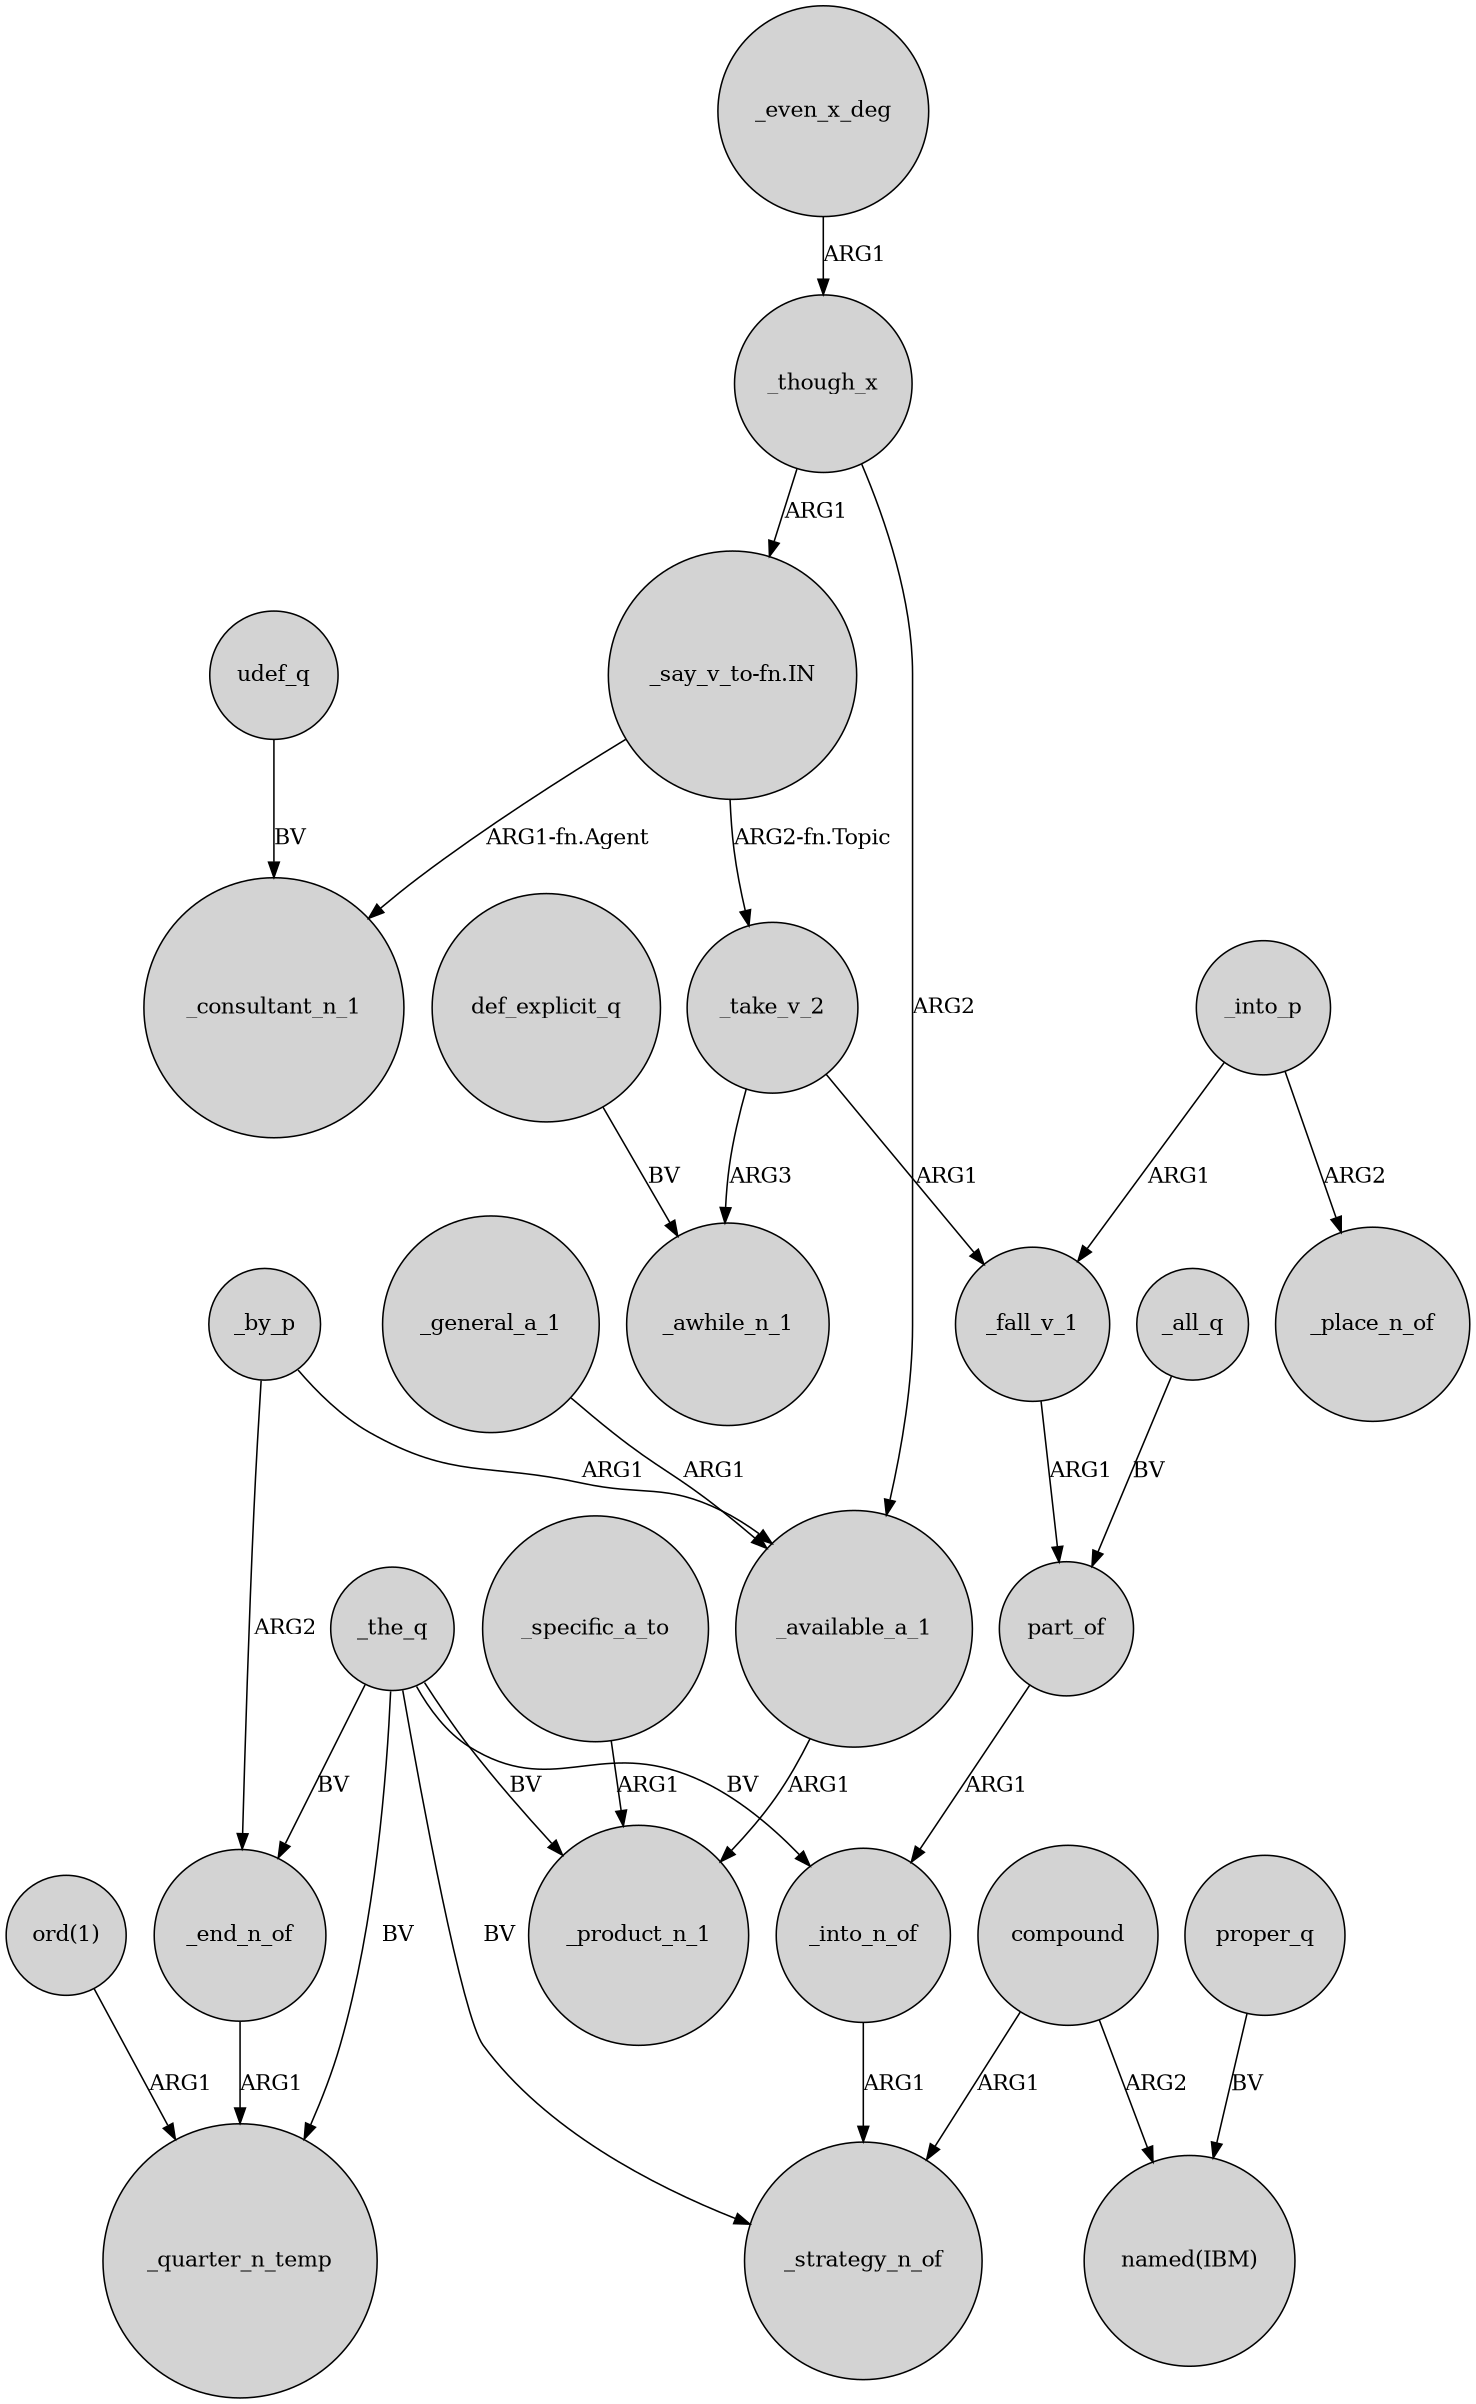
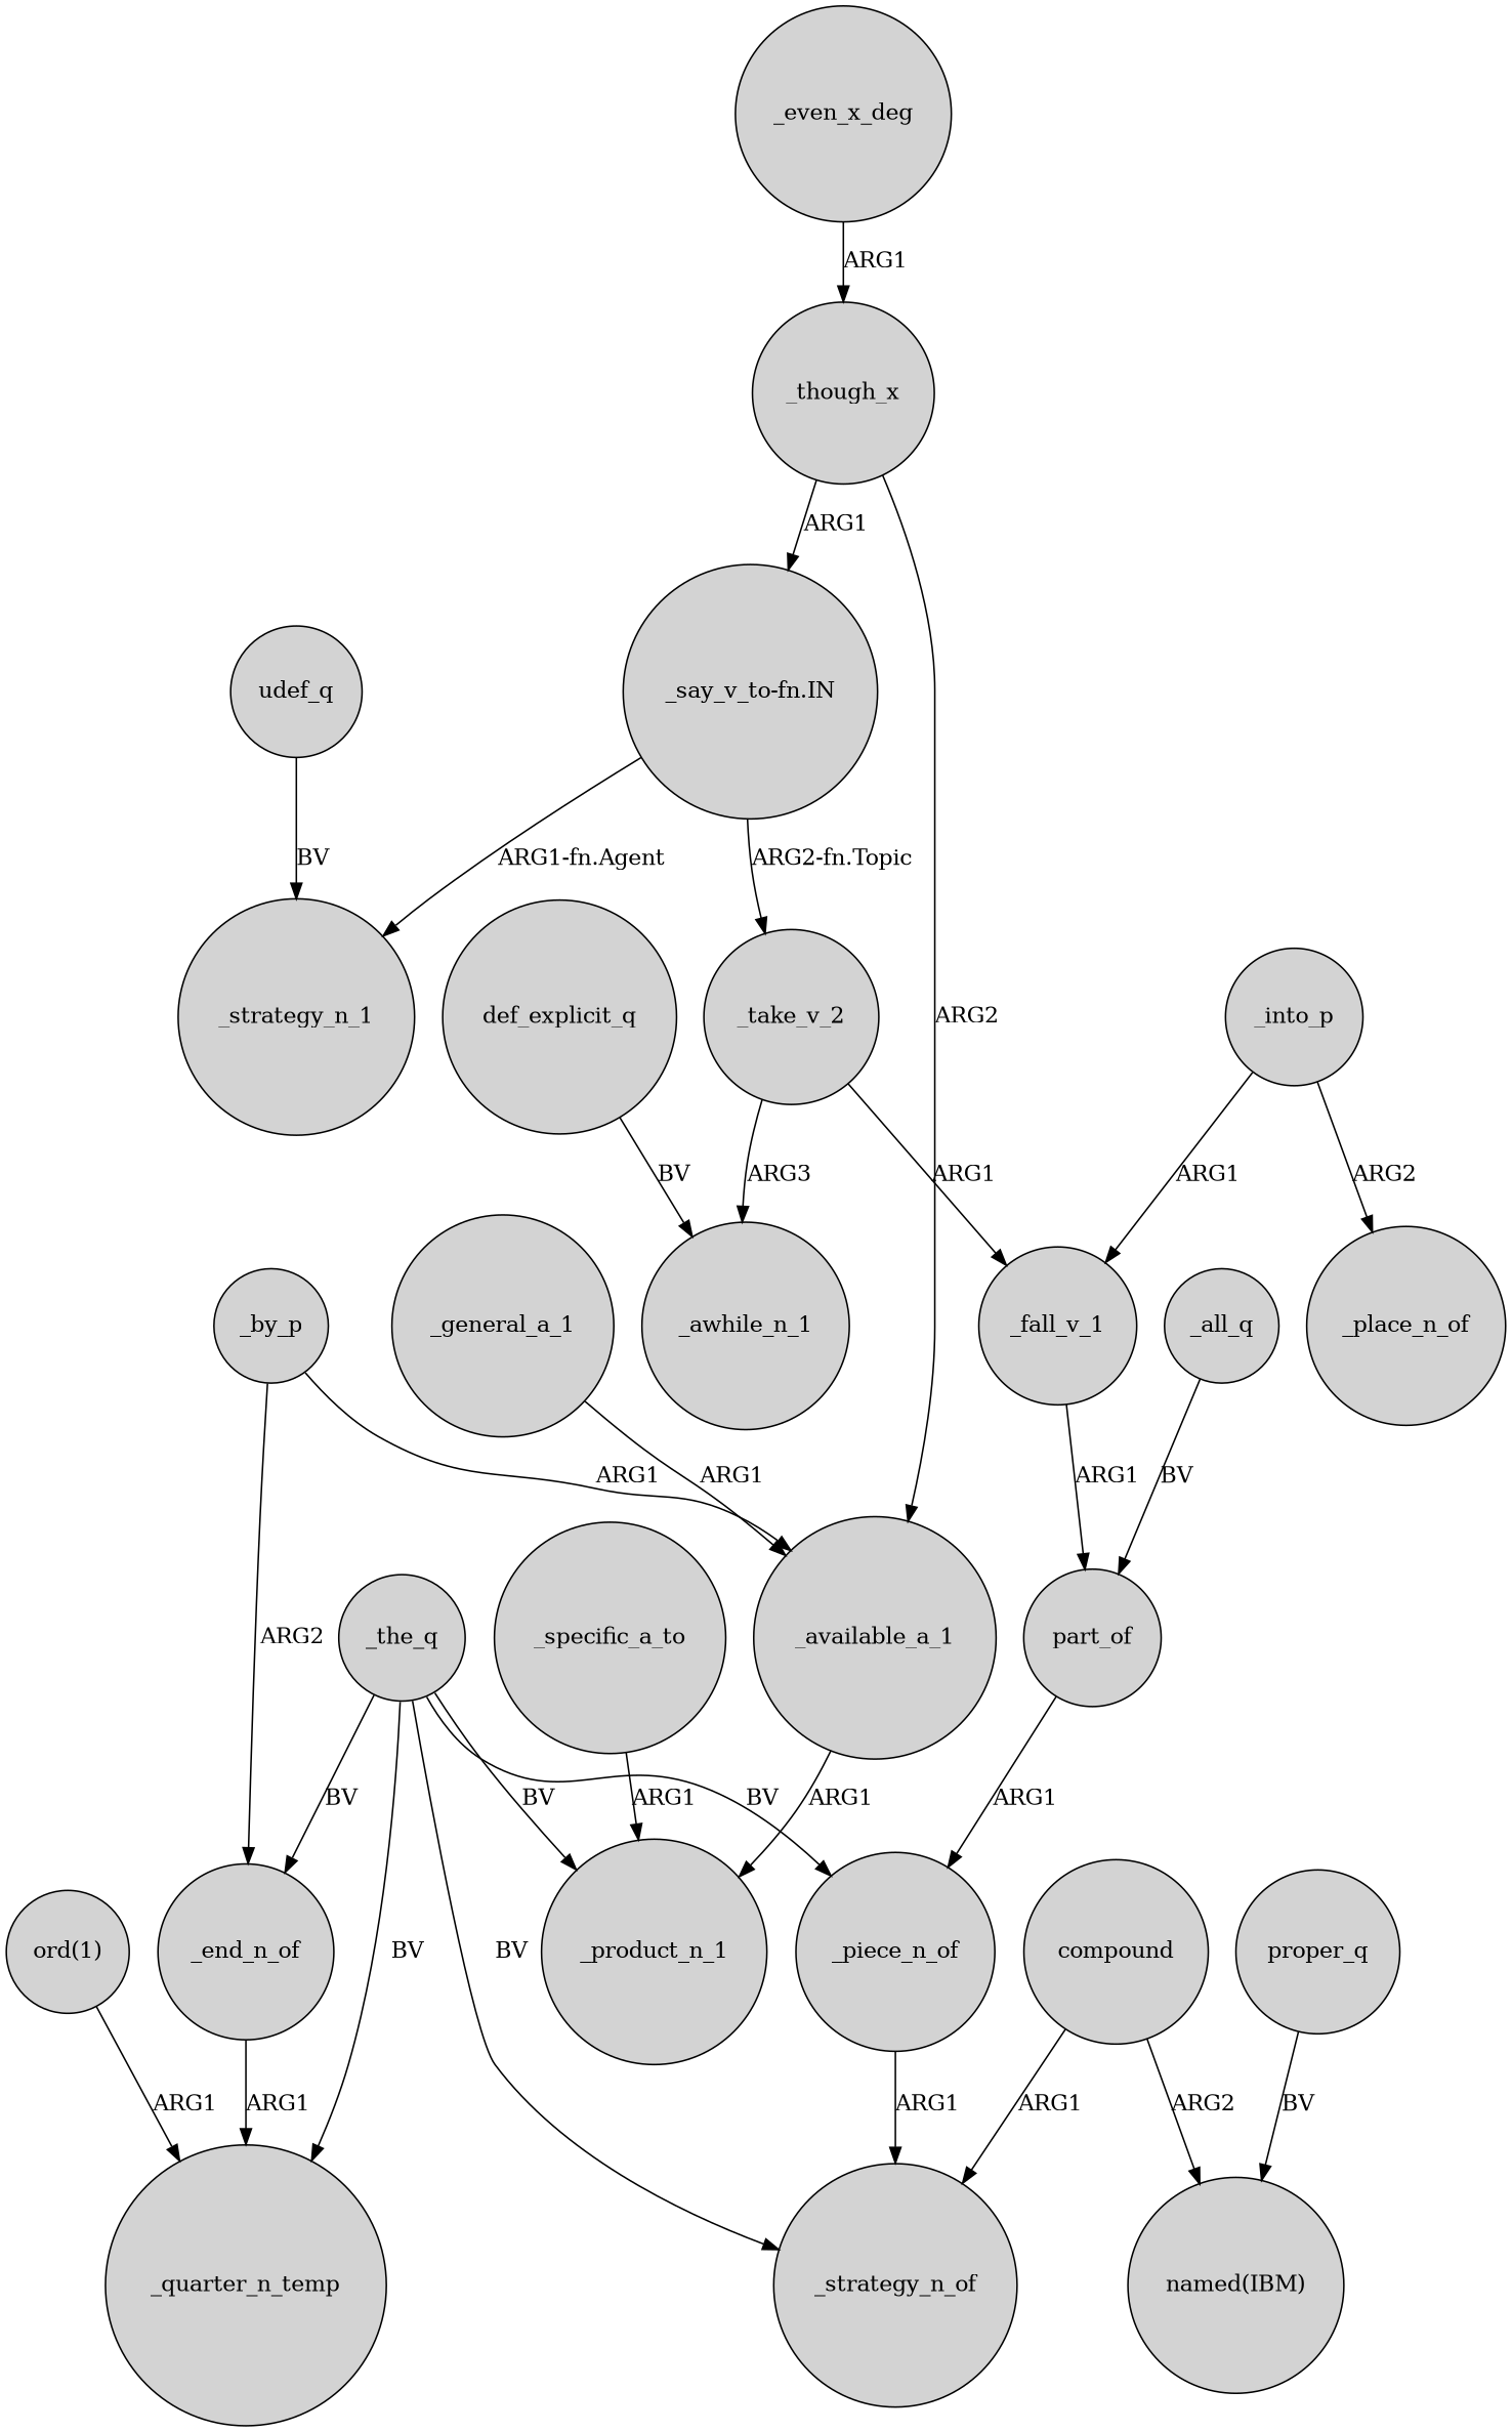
  digraph {
    node [shape=circle style=filled]
    "_say_v_to-fn.IN"
-   _consultant_n_1
+   _consultant_n_1 [label=_strategy_n_1]
    _take_v_2
    _fall_v_1
    _awhile_n_1
    _general_a_1
    _available_a_1
    _product_n_1
    _all_q
    part_of
-   _piece_n_of [label=_into_n_of]
+   _piece_n_of
    _strategy_n_of
    _end_n_of
    _quarter_n_temp
    _into_p
    _place_n_of
    _though_x
    _the_q
    compound
    "named(IBM)"
    _even_x_deg
    proper_q
    _by_p
    _specific_a_to
    def_explicit_q
    "ord(1)"
    udef_q
    "_say_v_to-fn.IN" -> _consultant_n_1 [label="ARG1-fn.Agent"]
    "_say_v_to-fn.IN" -> _take_v_2 [label="ARG2-fn.Topic"]
    _take_v_2 -> _fall_v_1 [label=ARG1]
    _take_v_2 -> _awhile_n_1 [label=ARG3]
    _fall_v_1 -> part_of [label=ARG1]
    _general_a_1 -> _available_a_1 [label=ARG1]
    _available_a_1 -> _product_n_1 [label=ARG1]
    _all_q -> part_of [label=BV]
    part_of -> _piece_n_of [label=ARG1]
    _piece_n_of -> _strategy_n_of [label=ARG1]
    _end_n_of -> _quarter_n_temp [label=ARG1]
    _into_p -> _fall_v_1 [label=ARG1]
    _into_p -> _place_n_of [label=ARG2]
    _though_x -> "_say_v_to-fn.IN" [label=ARG1]
    _though_x -> _available_a_1 [label=ARG2]
    _the_q -> _product_n_1 [label=BV]
    _the_q -> _piece_n_of [label=BV]
    _the_q -> _strategy_n_of [label=BV]
    _the_q -> _end_n_of [label=BV]
    _the_q -> _quarter_n_temp [label=BV]
    compound -> _strategy_n_of [label=ARG1]
    compound -> "named(IBM)" [label=ARG2]
    _even_x_deg -> _though_x [label=ARG1]
    proper_q -> "named(IBM)" [label=BV]
    _by_p -> _available_a_1 [label=ARG1]
    _by_p -> _end_n_of [label=ARG2]
    _specific_a_to -> _product_n_1 [label=ARG1]
    def_explicit_q -> _awhile_n_1 [label=BV]
    "ord(1)" -> _quarter_n_temp [label=ARG1]
    udef_q -> _consultant_n_1 [label=BV]
  }
